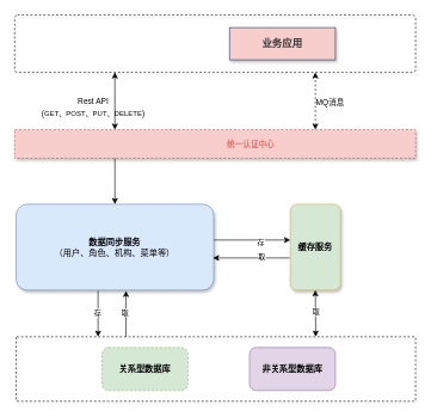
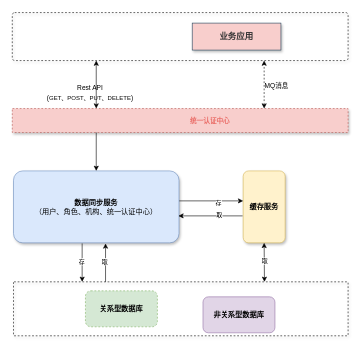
  <mxCell id="0" />
  <mxCell id="1" parent="0" />
  <mxCell id="2" value="" style="rounded=1;whiteSpace=wrap;html=1;shadow=1;fontSize=11;strokeWidth=1;fillColor=none;dashed=1;arcSize=5;" parent="1" vertex="1"><mxGeometry x="20" y="20" width="560" height="80" as="geometry" /></mxCell>
  <mxCell id="3" value="" style="text;html=1;fillColor=#f8cecc;align=center;verticalAlign=middle;whiteSpace=wrap;fontSize=54;fontStyle=1;shadow=1;rounded=1;glass=0;sketch=0;arcSize=1;dashed=1;strokeWidth=1;container=0;strokeColor=#b85450;" parent="1" vertex="1"><mxGeometry x="20" y="180" width="560" height="40" as="geometry" /></mxCell>
  <mxCell id="4" value="&lt;b style=&quot;color: rgb(51, 51, 51); font-size: 14px;&quot;&gt;业务应用&lt;/b&gt;" style="rounded=0;whiteSpace=wrap;html=1;shadow=1;fontSize=11;strokeColor=#23445d;strokeWidth=1;fillColor=#f8cecc;" parent="1" vertex="1"><mxGeometry x="320" y="37.5" width="148" height="45" as="geometry" /></mxCell>
  <mxCell id="5" value="&lt;b&gt;&lt;font color=&quot;#ea6b66&quot;&gt;统一认证中心&lt;/font&gt;&lt;/b&gt;" style="text;html=1;strokeColor=none;fillColor=none;align=center;verticalAlign=middle;whiteSpace=wrap;rounded=0;shadow=1;fontSize=11;" parent="1" vertex="1"><mxGeometry x="280" y="188" width="140" height="24" as="geometry" /></mxCell>
  <mxCell id="6" value="&lt;font style=&quot;font-size: 11px;&quot;&gt;MQ消息&lt;/font&gt;" style="text;html=1;strokeColor=none;fillColor=none;align=center;verticalAlign=middle;whiteSpace=wrap;rounded=0;shadow=1;fontSize=14;" parent="1" vertex="1"><mxGeometry x="430" y="130" width="62" height="24" as="geometry" /></mxCell>
  <mxCell id="7" value="" style="endArrow=classic;startArrow=classic;html=1;rounded=0;dashed=1;fontSize=11;fontColor=#000000;strokeColor=#000000;jumpStyle=none;entryX=0.75;entryY=1;entryDx=0;entryDy=0;exitX=0.75;exitY=0;exitDx=0;exitDy=0;" parent="1" target="2" edge="1" source="3"><mxGeometry width="50" height="50" relative="1" as="geometry"><mxPoint x="440" y="174" as="sourcePoint" /><mxPoint x="320" y="150" as="targetPoint" /><Array as="points"><mxPoint x="440" y="144" /></Array></mxGeometry></mxCell>
  <mxCell id="8" value="" style="text;html=1;fillColor=none;align=center;verticalAlign=middle;whiteSpace=wrap;fontSize=54;fontStyle=1;shadow=1;rounded=1;glass=0;sketch=0;arcSize=1;dashed=1;strokeWidth=1;container=0;strokeColor=default;" vertex="1" parent="1"><mxGeometry x="22" y="469" width="558" height="90" as="geometry" /></mxCell>
  <mxCell id="9" value="&lt;b&gt;关系型数据库&lt;/b&gt;" style="rounded=1;whiteSpace=wrap;html=1;fillColor=#d5e8d4;strokeColor=#82b366;dashed=1;" vertex="1" parent="1"><mxGeometry x="142" y="484" width="120" height="60" as="geometry" /></mxCell>
- <mxCell id="10" value="&lt;b&gt;非关系型数据库&lt;/b&gt;" style="rounded=1;whiteSpace=wrap;html=1;fillColor=#e1d5e7;strokeColor=#9673a6;" vertex="1" parent="1"><mxGeometry x="348" y="484" width="120" height="60" as="geometry" /></mxCell>
- <mxCell id="11" value="&lt;b&gt;缓存服务&lt;/b&gt;" style="rounded=1;whiteSpace=wrap;html=1;fillColor=#d5e8d4;strokeColor=#d6b656;shadow=1;arcSize=13;" vertex="1" parent="1"><mxGeometry x="405" y="284" width="70" height="120" as="geometry" /></mxCell>
- <mxCell id="12" value="&lt;font style=&quot;font-size: 11px;&quot;&gt;Rest API&lt;br&gt;(&lt;/font&gt;&lt;font style=&quot;font-size: 10px;&quot;&gt;GET、POST、PUT、DELETE&lt;/font&gt;&lt;font style=&quot;font-size: 11px;&quot;&gt;)&lt;br&gt;&lt;/font&gt;" style="text;html=1;strokeColor=none;fillColor=none;align=center;verticalAlign=middle;whiteSpace=wrap;rounded=0;shadow=1;fontSize=14;" vertex="1" parent="1"><mxGeometry x="40" y="130" width="180" height="34" as="geometry" /></mxCell>
+ <mxCell id="10" value="&lt;b&gt;非关系型数据库&lt;/b&gt;" style="rounded=1;whiteSpace=wrap;html=1;fillColor=#e1d5e7;strokeColor=#9673a6;" vertex="1" parent="1"><mxGeometry x="338" y="494" width="120" height="60" as="geometry" /></mxCell>
+ <mxCell id="11" value="&lt;b&gt;缓存服务&lt;/b&gt;" style="rounded=1;whiteSpace=wrap;html=1;fillColor=#fff2cc;strokeColor=#d6b656;shadow=1;arcSize=13;" vertex="1" parent="1"><mxGeometry x="405" y="284" width="70" height="120" as="geometry" /></mxCell>
+ <mxCell id="12" value="&lt;font style=&quot;font-size: 11px;&quot;&gt;Rest API&lt;br&gt;(&lt;/font&gt;&lt;font style=&quot;font-size: 10px;&quot;&gt;GET、POST、PUT、DELETE&lt;/font&gt;&lt;font style=&quot;font-size: 11px;&quot;&gt;)&lt;br&gt;&lt;/font&gt;" style="text;html=1;strokeColor=none;fillColor=none;align=center;verticalAlign=middle;whiteSpace=wrap;rounded=0;shadow=1;fontSize=14;" vertex="1" parent="1"><mxGeometry x="60" y="135" width="180" height="34" as="geometry" /></mxCell>
  <mxCell id="13" value="" style="endArrow=classic;startArrow=classic;html=1;rounded=0;fontSize=11;fontColor=#000000;strokeColor=#000000;jumpStyle=none;entryX=0.25;entryY=1;entryDx=0;entryDy=0;exitX=0.25;exitY=0;exitDx=0;exitDy=0;" edge="1" parent="1" source="3" target="2"><mxGeometry width="50" height="50" relative="1" as="geometry"><mxPoint x="420" y="190" as="sourcePoint" /><mxPoint x="420" y="110" as="targetPoint" /><Array as="points" /></mxGeometry></mxCell>
  <mxCell id="14" value="" style="endArrow=classic;html=1;rounded=0;fontSize=10;entryX=0;entryY=0.5;entryDx=0;entryDy=0;exitX=1;exitY=0.5;exitDx=0;exitDy=0;" edge="1" parent="1"><mxGeometry width="50" height="50" relative="1" as="geometry"><mxPoint x="298" y="334" as="sourcePoint" /><mxPoint x="405" y="334" as="targetPoint" /></mxGeometry></mxCell>
  <mxCell id="15" value="存" style="edgeLabel;html=1;align=center;verticalAlign=middle;resizable=0;points=[];fontSize=10;" vertex="1" connectable="0" parent="14"><mxGeometry x="0.215" y="-2" relative="1" as="geometry"><mxPoint as="offset" /></mxGeometry></mxCell>
  <mxCell id="16" value="" style="endArrow=classic;startArrow=classic;html=1;rounded=0;fontSize=11;fontColor=#000000;strokeColor=#000000;jumpStyle=none;entryX=0.5;entryY=1;entryDx=0;entryDy=0;exitX=0.75;exitY=0;exitDx=0;exitDy=0;" edge="1" parent="1" source="8" target="11"><mxGeometry width="50" height="50" relative="1" as="geometry"><mxPoint x="170" y="392" as="sourcePoint" /><mxPoint x="170" y="312" as="targetPoint" /><Array as="points" /></mxGeometry></mxCell>
  <mxCell id="17" value="取" style="edgeLabel;html=1;align=center;verticalAlign=middle;resizable=0;points=[];fontSize=10;" vertex="1" connectable="0" parent="16"><mxGeometry x="-0.385" y="-1" relative="1" as="geometry"><mxPoint x="-1" y="-15" as="offset" /></mxGeometry></mxCell>
- <mxCell id="18" value="&lt;b&gt;数据同步服务&lt;/b&gt;&lt;br&gt;（用户、角色、机构、菜单等）" style="rounded=1;whiteSpace=wrap;html=1;fillColor=#dae8fc;strokeColor=#6c8ebf;shadow=1;arcSize=13;" vertex="1" parent="1"><mxGeometry x="22" y="284" width="276" height="120" as="geometry" /></mxCell>
+ <mxCell id="18" value="&lt;b&gt;数据同步服务&lt;/b&gt;&lt;br&gt;（用户、角色、机构、统一认证中心）" style="rounded=1;whiteSpace=wrap;html=1;fillColor=#dae8fc;strokeColor=#6c8ebf;shadow=1;arcSize=13;" vertex="1" parent="1"><mxGeometry x="22" y="284" width="276" height="120" as="geometry" /></mxCell>
  <mxCell id="19" value="" style="endArrow=classic;html=1;rounded=0;fontSize=10;entryX=0.5;entryY=0;entryDx=0;entryDy=0;exitX=0.25;exitY=1;exitDx=0;exitDy=0;" edge="1" parent="1" source="3" target="18"><mxGeometry width="50" height="50" relative="1" as="geometry"><mxPoint x="212" y="294" as="sourcePoint" /><mxPoint x="262" y="244" as="targetPoint" /></mxGeometry></mxCell>
  <mxCell id="20" value="" style="endArrow=classic;html=1;rounded=0;fontSize=10;entryX=0.5;entryY=0;entryDx=0;entryDy=0;exitX=0.25;exitY=1;exitDx=0;exitDy=0;" edge="1" parent="1"><mxGeometry width="50" height="50" relative="1" as="geometry"><mxPoint x="136.5" y="405" as="sourcePoint" /><mxPoint x="136.5" y="469" as="targetPoint" /></mxGeometry></mxCell>
  <mxCell id="21" value="存" style="edgeLabel;html=1;align=center;verticalAlign=middle;resizable=0;points=[];fontSize=10;" vertex="1" connectable="0" parent="20"><mxGeometry x="-0.344" relative="1" as="geometry"><mxPoint x="-1" y="8" as="offset" /></mxGeometry></mxCell>
  <mxCell id="22" value="" style="endArrow=classic;html=1;rounded=0;fontSize=10;entryX=0;entryY=0.5;entryDx=0;entryDy=0;exitX=1;exitY=0.5;exitDx=0;exitDy=0;" edge="1" parent="1"><mxGeometry width="50" height="50" relative="1" as="geometry"><mxPoint x="404" y="359" as="sourcePoint" /><mxPoint x="297" y="359" as="targetPoint" /></mxGeometry></mxCell>
  <mxCell id="23" value="取" style="edgeLabel;html=1;align=center;verticalAlign=middle;resizable=0;points=[];fontSize=10;" vertex="1" connectable="0" parent="22"><mxGeometry x="-0.252" y="-2" relative="1" as="geometry"><mxPoint as="offset" /></mxGeometry></mxCell>
  <mxCell id="24" value="" style="endArrow=classic;html=1;rounded=0;fontSize=10;entryX=0.5;entryY=0;entryDx=0;entryDy=0;exitX=0.25;exitY=1;exitDx=0;exitDy=0;" edge="1" parent="1"><mxGeometry width="50" height="50" relative="1" as="geometry"><mxPoint x="175.5" y="469" as="sourcePoint" /><mxPoint x="175.5" y="405" as="targetPoint" /></mxGeometry></mxCell>
  <mxCell id="25" value="取" style="edgeLabel;html=1;align=center;verticalAlign=middle;resizable=0;points=[];fontSize=10;" vertex="1" connectable="0" parent="24"><mxGeometry x="0.406" y="2" relative="1" as="geometry"><mxPoint y="10" as="offset" /></mxGeometry></mxCell>
